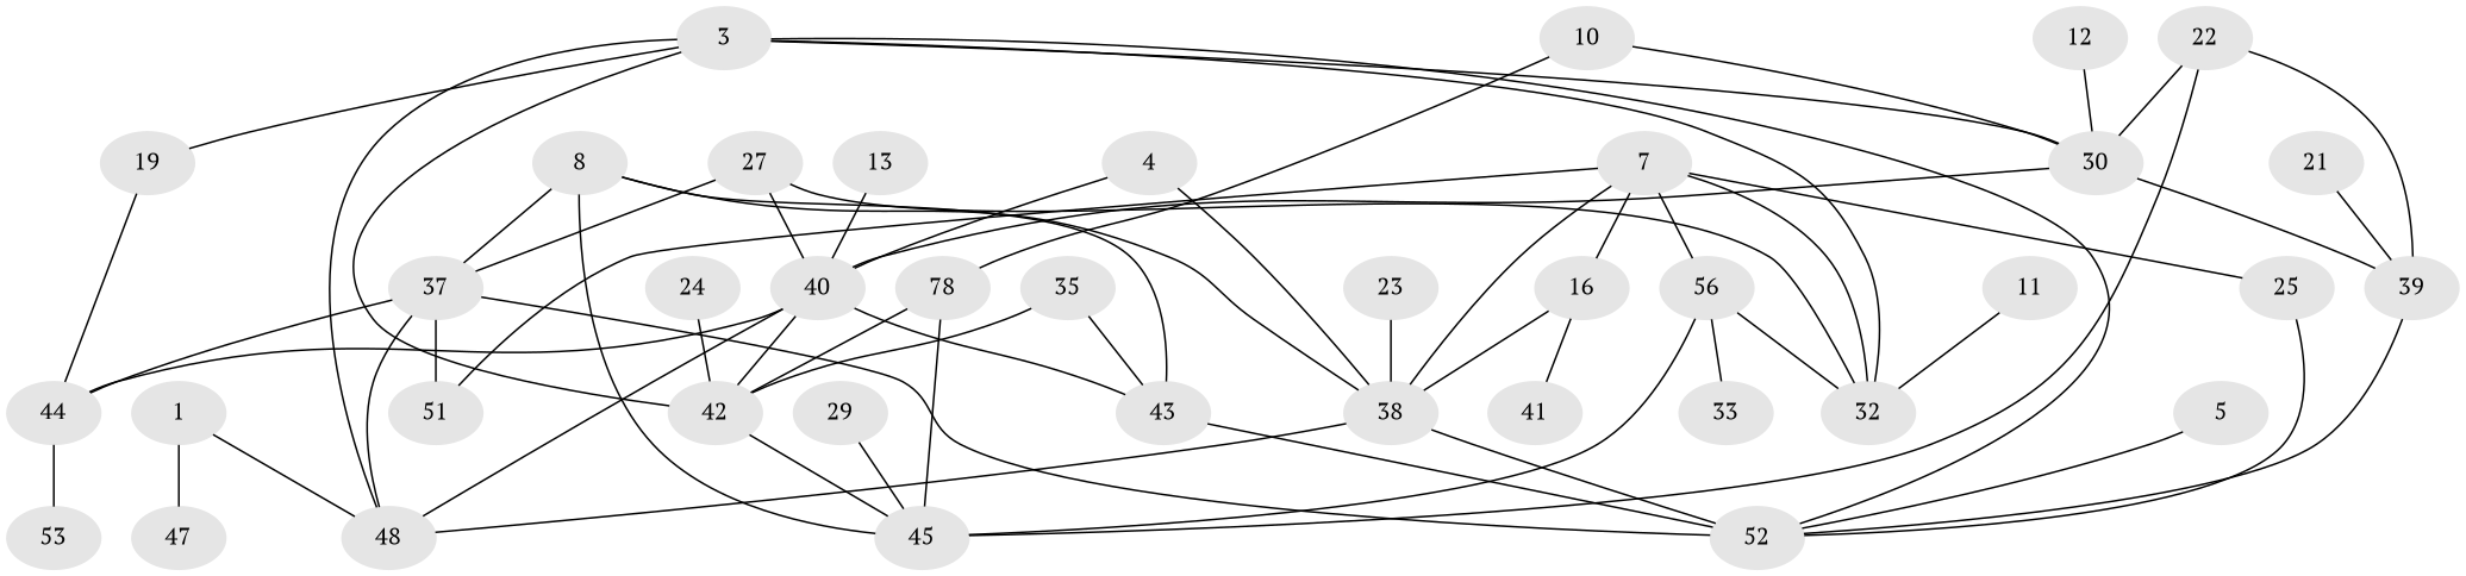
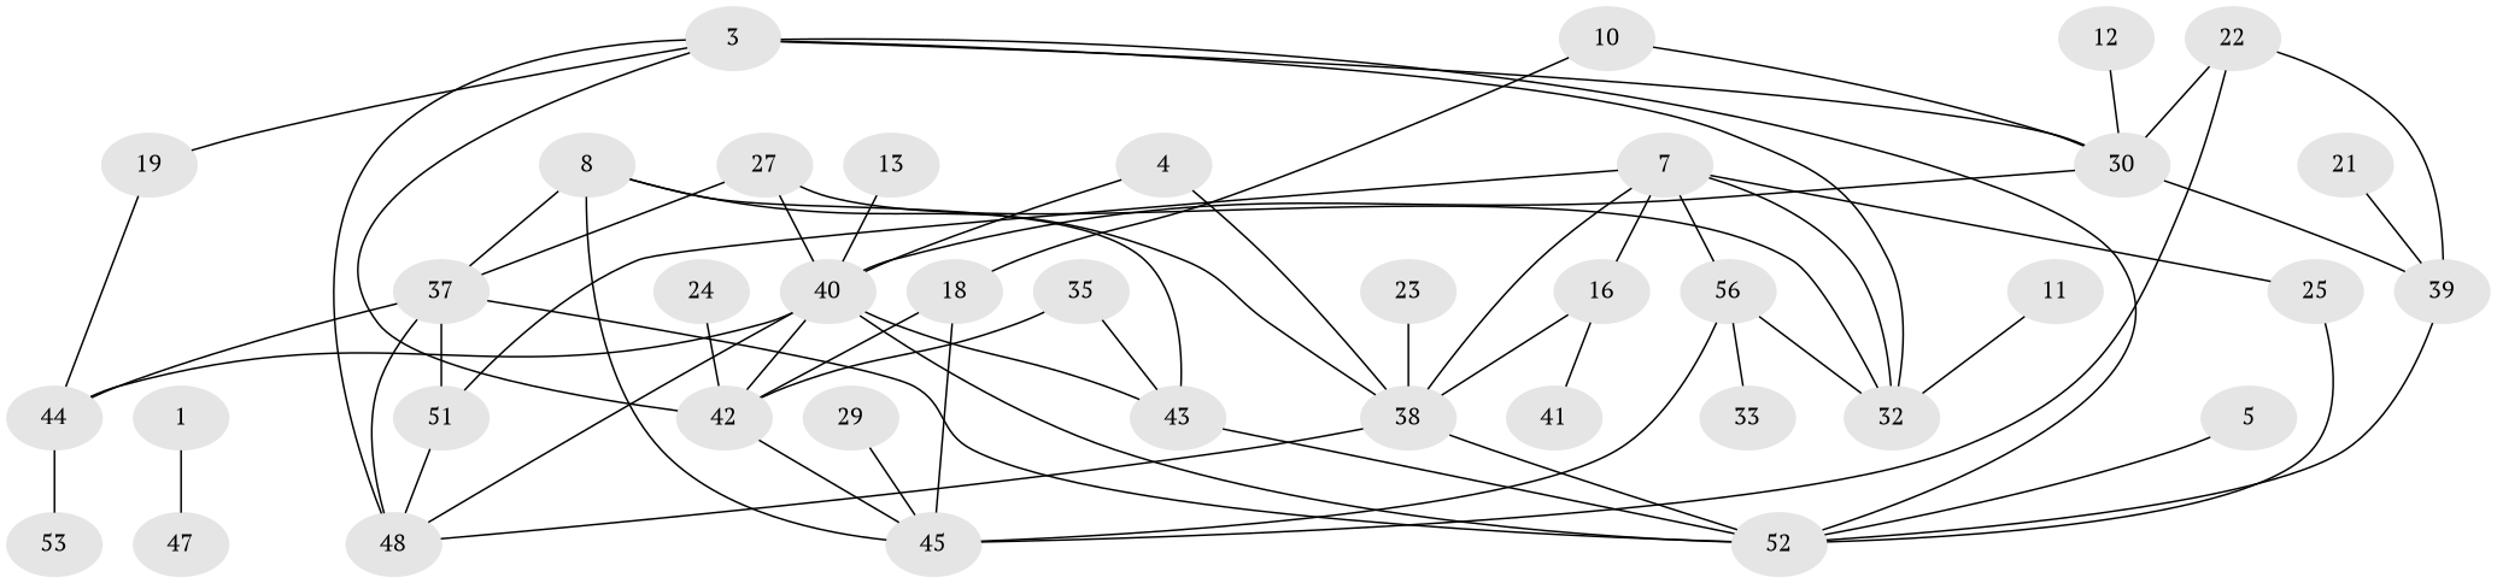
  graph {
    fontname="PT Serif"
    node [color=gray90 fontname="PT Serif" style=filled]
    edge [fontname="PT Serif" weight=1.0]
    1
    48
    47
    3
    19
    30
    32
    42
    52
    44
    40
    39
    45
    4
    38
    43
    5
    7
    16
    25
    n21 [label=56]
    51
    41
    33
    8
    37
    10
-   18 [label=78]
+   18
    29
    11
    12
    13
    53
    21
    22
    23
    24
    27
    35
-   1 -- 48
+   51 -- 48
    1 -- 47
    3 -- 48
    3 -- 19
    3 -- 30
    3 -- 32
    3 -- 42
    3 -- 52
    19 -- 44
    30 -- 40 [weight=2.0]
    30 -- 39
    42 -- 45
    44 -- 53
    40 -- 48
    40 -- 42
+   40 -- 52
    40 -- 44
    40 -- 43
    39 -- 52
    4 -- 40
    4 -- 38
    38 -- 48
    38 -- 52
    43 -- 52
    5 -- 52
    7 -- 32
    7 -- 38
    7 -- 16
    7 -- 25
    7 -- n21
    7 -- 51
    16 -- 38
    16 -- 41
    25 -- 52
    n21 -- 32
    n21 -- 45
    n21 -- 33
    8 -- 45
    8 -- 38
    8 -- 43
    8 -- 37
    37 -- 48
    37 -- 52
    37 -- 44
    37 -- 51
    10 -- 30
    10 -- 18
    18 -- 42
    18 -- 45
    29 -- 45
    11 -- 32
    12 -- 30
    13 -- 40
    21 -- 39
    22 -- 30
    22 -- 39
    22 -- 45
    23 -- 38
    24 -- 42
    27 -- 32
    27 -- 40
    27 -- 37
    35 -- 42
    35 -- 43
  }
